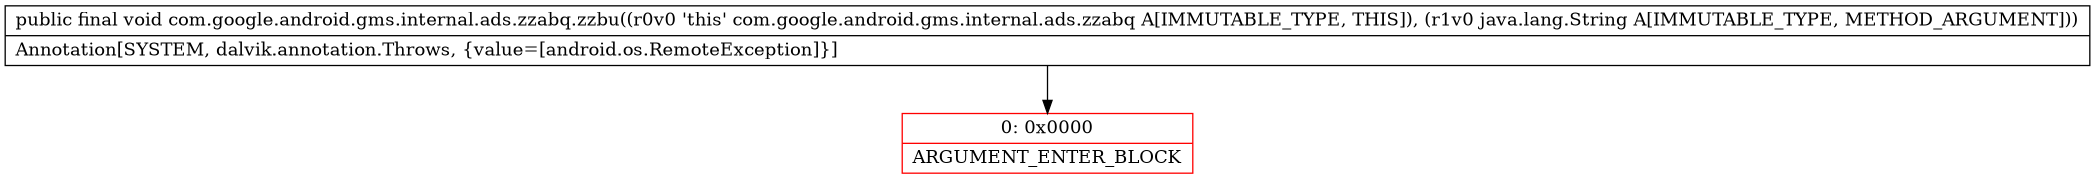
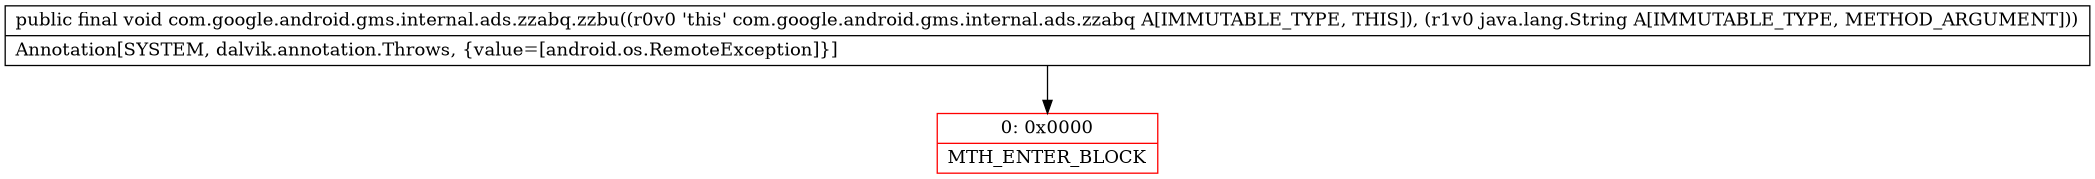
  digraph {
    node [shape=record]
-   n1 [color=red label="{0\:\ 0x0000|ARGUMENT_ENTER_BLOCK\l}"]
+   n1 [color=red label="{0\:\ 0x0000|MTH_ENTER_BLOCK\l}"]
    n2 [label="{public final void com.google.android.gms.internal.ads.zzabq.zzbu((r0v0 'this' com.google.android.gms.internal.ads.zzabq A[IMMUTABLE_TYPE, THIS]), (r1v0 java.lang.String A[IMMUTABLE_TYPE, METHOD_ARGUMENT]))  | Annotation[SYSTEM, dalvik.annotation.Throws, \{value=[android.os.RemoteException]\}]\l}"]
    subgraph cluster_1 {
      label="R(0)"
    }
    n2 -> n1
  }
